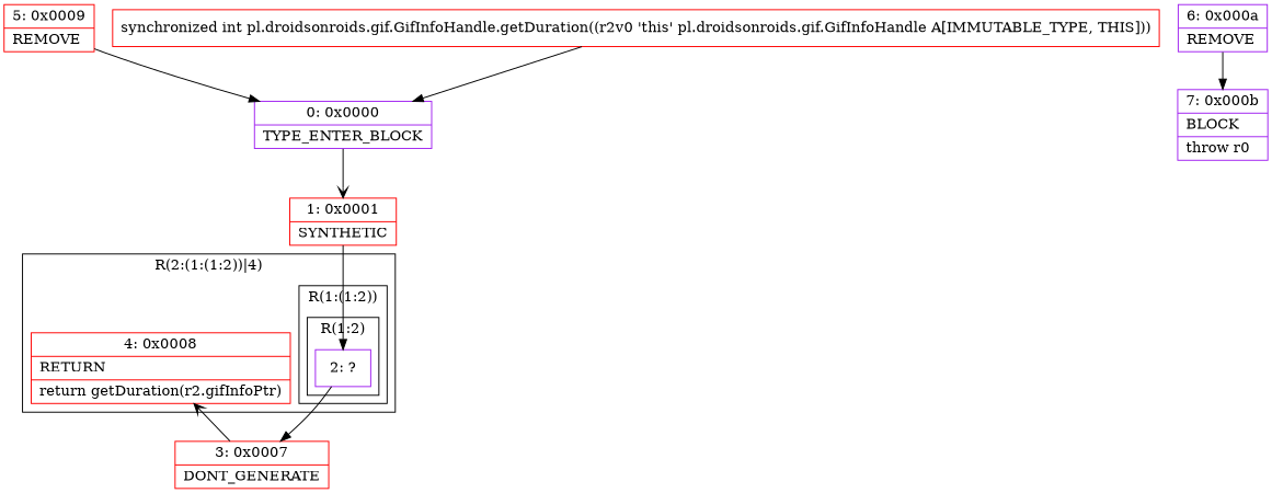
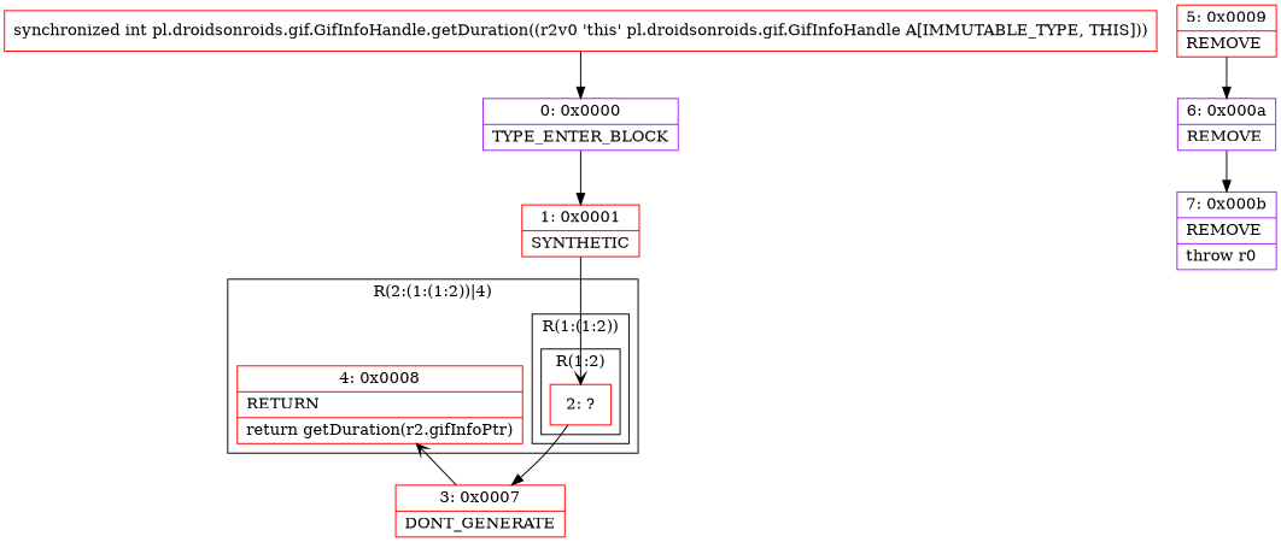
  digraph {
    node [color=red shape=record]
    edge [arrowhead=normal]
-   n1 [color=purple label="{2\:\ ?}"]
+   n1 [label="{2\:\ ?}"]
    n2 [label="{4\:\ 0x0008|RETURN\l|return getDuration(r2.gifInfoPtr)\l}"]
    n3 [label="{3\:\ 0x0007|DONT_GENERATE\l}"]
    n4 [color=purple label="{0\:\ 0x0000|TYPE_ENTER_BLOCK\l}"]
    n5 [label="{1\:\ 0x0001|SYNTHETIC\l}"]
    n6 [label="{5\:\ 0x0009|REMOVE\l}"]
    n7 [color=purple label="{6\:\ 0x000a|REMOVE\l}"]
-   n8 [color=purple label="{7\:\ 0x000b|BLOCK\l|throw r0\l}"]
+   n8 [color=purple label="{7\:\ 0x000b|REMOVE\l|throw r0\l}"]
    n9 [label="{synchronized int pl.droidsonroids.gif.GifInfoHandle.getDuration((r2v0 'this' pl.droidsonroids.gif.GifInfoHandle A[IMMUTABLE_TYPE, THIS])) }"]
    subgraph cluster_1 {
      label="R(2:(1:(1:2))|4)"
      n2
      subgraph cluster_2 {
        label="R(1:(1:2))"
        subgraph cluster_3 {
          label="R(1:2)"
          n1
        }
      }
    }
    n1 -> n3
    n3 -> n2 [arrowhead=vee]
-   n4 -> n5 [arrowhead=vee]
-   n5 -> n1
-   n6 -> n4
+   n4 -> n5
+   n5 -> n1 [arrowhead=vee]
+   n6 -> n7
    n7 -> n8
    n9 -> n4
  }
